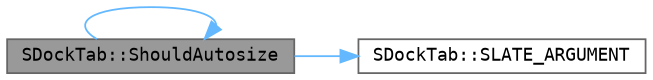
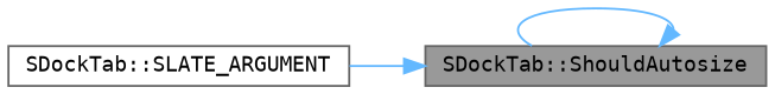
  digraph {
    rankdir=RL
    fontname="DejaVu Sans Mono"
    node [fontname="DejaVu Sans Mono" fontsize=10 shape=box style=filled]
    edge [color=steelblue1 dir=back fontname="DejaVu Sans Mono" fontsize=10 labelfontname=Helvetica labelfontsize=10 style=solid]
    n1 [color=gray40 fillcolor=grey60 fontcolor=black height=0.2 label="SDockTab::ShouldAutosize" width=0.4]
    n2 [color=grey40 fillcolor=white height=0.2 label="SDockTab::SLATE_ARGUMENT" width=0.4]
    n1 -> n1
-   n2 -> n1
+   n1 -> n2
  }
